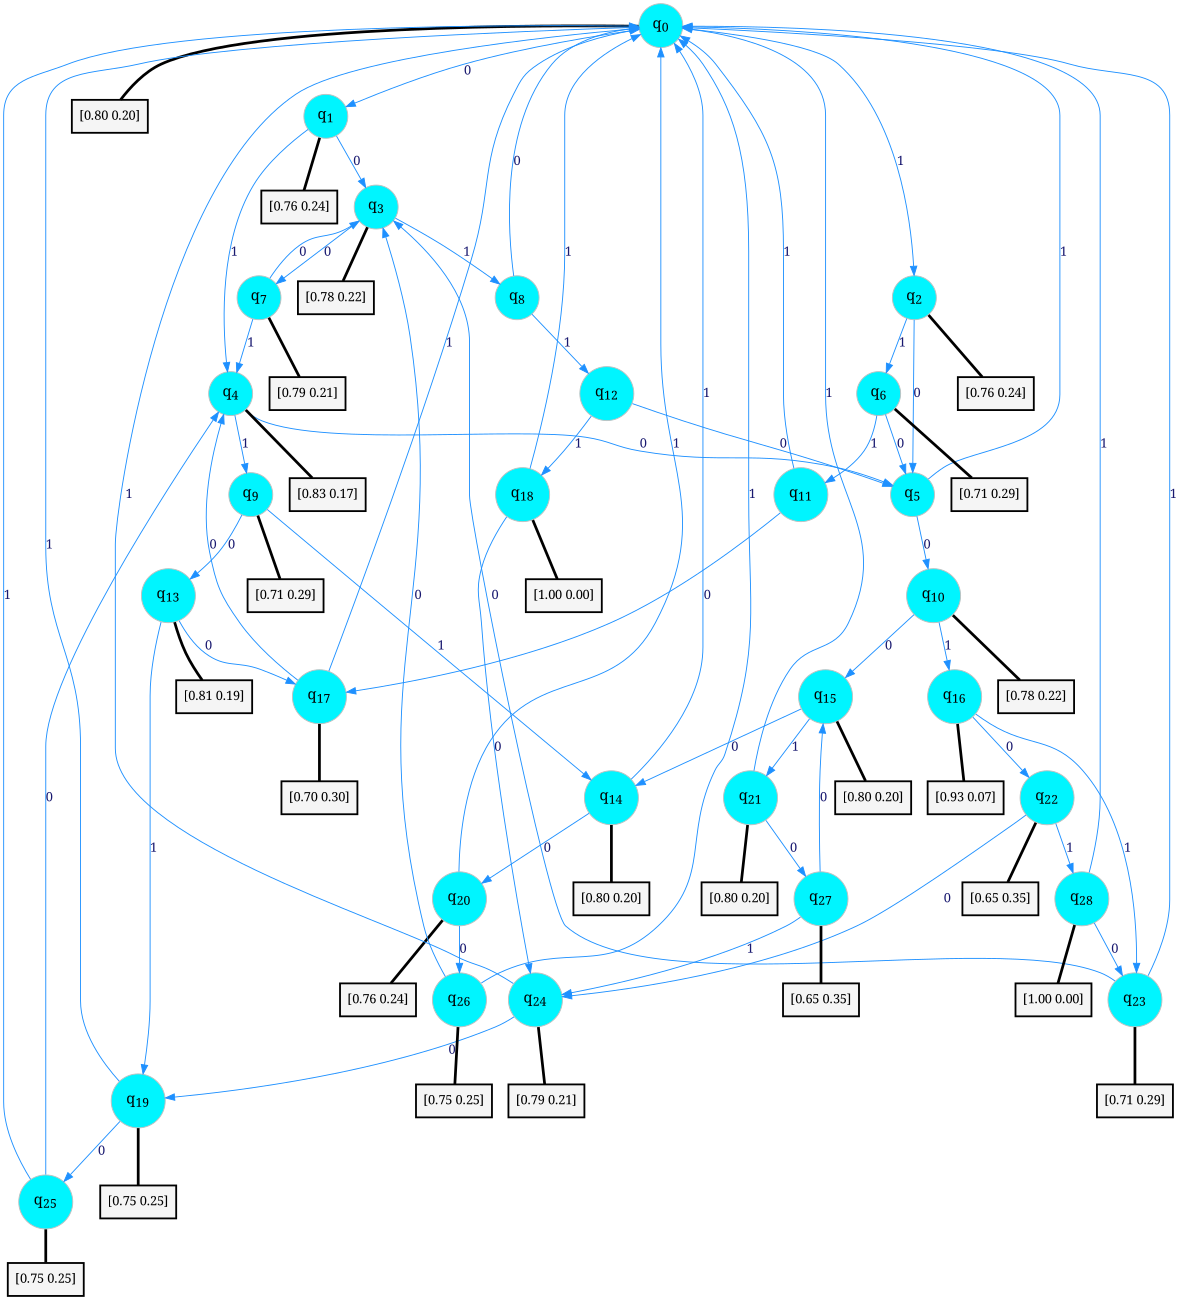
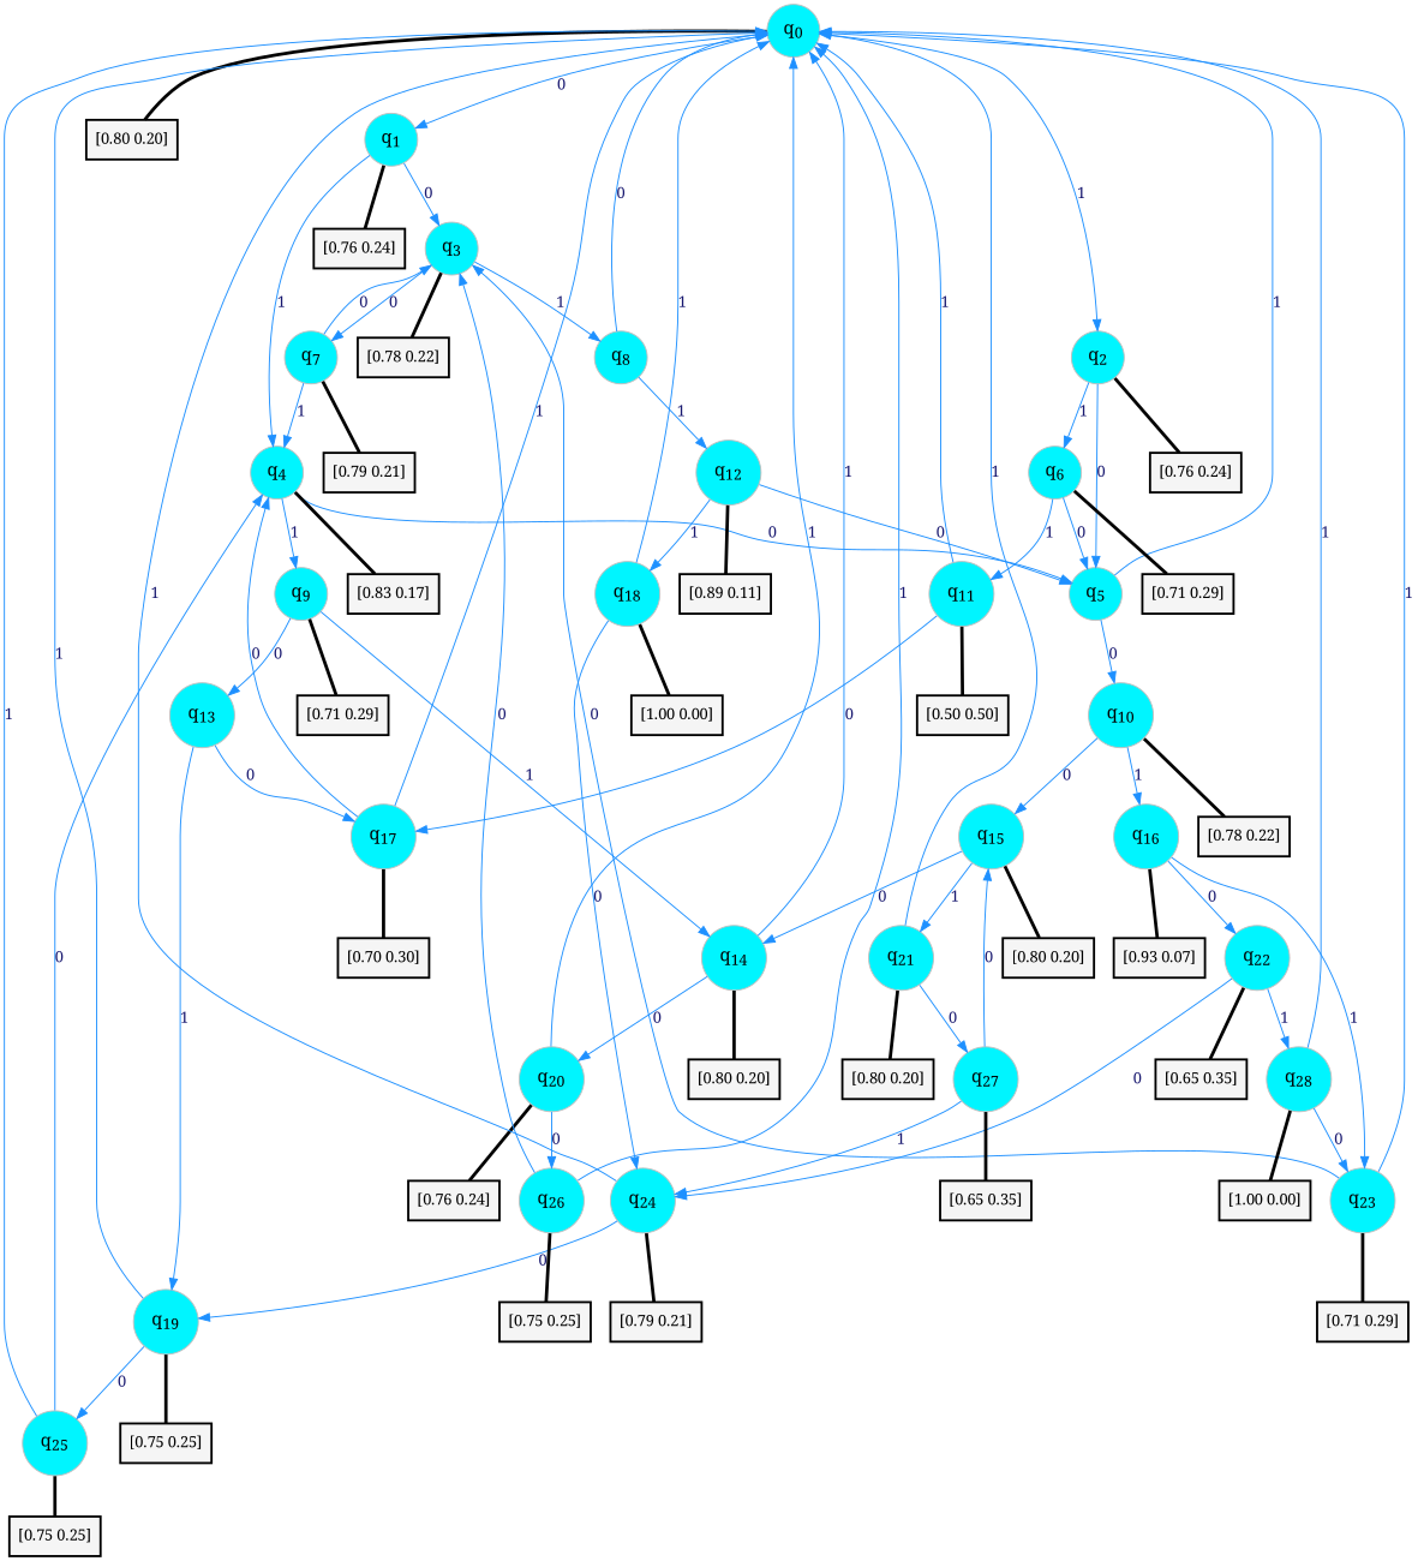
  digraph {
    fontname="Noto Serif"
    rankdir=TD
    node [color=gray fillcolor=turquoise1 fontcolor=black fontname="Noto Serif" fontsize=16 fontweight=bold shape=circle style=filled]
    edge [arrowsize=1 color=dodgerblue1 fontcolor=midnightblue fontname="Noto Serif" fontweight=bold penwidth=1 style=solid weight=20]
    n1 [label=<q<SUB>0</SUB>>]
    n2 [label=<q<SUB>1</SUB>>]
    n3 [label=<q<SUB>2</SUB>>]
    n4 [color=black fillcolor=whitesmoke fontsize=14 label="[0.80 0.20]" penwidth=2 shape=box]
    n5 [label=<q<SUB>3</SUB>>]
    n6 [label=<q<SUB>4</SUB>>]
    n7 [color=black fillcolor=whitesmoke fontsize=14 label="[0.76 0.24]" penwidth=2 shape=box]
    n8 [label=<q<SUB>5</SUB>>]
    n9 [label=<q<SUB>6</SUB>>]
    n10 [color=black fillcolor=whitesmoke fontsize=14 label="[0.76 0.24]" penwidth=2 shape=box]
    n11 [label=<q<SUB>7</SUB>>]
    n12 [label=<q<SUB>8</SUB>>]
    n13 [color=black fillcolor=whitesmoke fontsize=14 label="[0.78 0.22]" penwidth=2 shape=box]
    n14 [label=<q<SUB>9</SUB>>]
    n15 [color=black fillcolor=whitesmoke fontsize=14 label="[0.83 0.17]" penwidth=2 shape=box]
    n16 [label=<q<SUB>10</SUB>>]
    n17 [label=<q<SUB>11</SUB>>]
    n18 [color=black fillcolor=whitesmoke fontsize=14 label="[0.71 0.29]" penwidth=2 shape=box]
    n19 [color=black fillcolor=whitesmoke fontsize=14 label="[0.79 0.21]" penwidth=2 shape=box]
    n20 [label=<q<SUB>12</SUB>>]
    n21 [label=<q<SUB>13</SUB>>]
    n22 [label=<q<SUB>14</SUB>>]
    n23 [color=black fillcolor=whitesmoke fontsize=14 label="[0.71 0.29]" penwidth=2 shape=box]
    n24 [label=<q<SUB>15</SUB>>]
    n25 [label=<q<SUB>16</SUB>>]
    n26 [color=black fillcolor=whitesmoke fontsize=14 label="[0.78 0.22]" penwidth=2 shape=box]
    n27 [label=<q<SUB>17</SUB>>]
+   n28 [color=black fillcolor=whitesmoke fontsize=14 label="[0.50 0.50]" penwidth=2 shape=box]
    n29 [label=<q<SUB>18</SUB>>]
+   n30 [color=black fillcolor=whitesmoke fontsize=14 label="[0.89 0.11]" penwidth=2 shape=box]
    n31 [label=<q<SUB>19</SUB>>]
-   n32 [color=black fillcolor=whitesmoke fontsize=14 label="[0.81 0.19]" penwidth=2 shape=box]
    n33 [label=<q<SUB>20</SUB>>]
    n34 [color=black fillcolor=whitesmoke fontsize=14 label="[0.80 0.20]" penwidth=2 shape=box]
    n35 [label=<q<SUB>21</SUB>>]
    n36 [color=black fillcolor=whitesmoke fontsize=14 label="[0.80 0.20]" penwidth=2 shape=box]
    n37 [label=<q<SUB>22</SUB>>]
    n38 [label=<q<SUB>23</SUB>>]
    n39 [color=black fillcolor=whitesmoke fontsize=14 label="[0.93 0.07]" penwidth=2 shape=box]
    n40 [color=black fillcolor=whitesmoke fontsize=14 label="[0.70 0.30]" penwidth=2 shape=box]
    n41 [label=<q<SUB>24</SUB>>]
    n42 [color=black fillcolor=whitesmoke fontsize=14 label="[1.00 0.00]" penwidth=2 shape=box]
    n43 [label=<q<SUB>25</SUB>>]
    n44 [color=black fillcolor=whitesmoke fontsize=14 label="[0.75 0.25]" penwidth=2 shape=box]
    n45 [label=<q<SUB>26</SUB>>]
    n46 [color=black fillcolor=whitesmoke fontsize=14 label="[0.76 0.24]" penwidth=2 shape=box]
    n47 [label=<q<SUB>27</SUB>>]
    n48 [color=black fillcolor=whitesmoke fontsize=14 label="[0.80 0.20]" penwidth=2 shape=box]
    n49 [label=<q<SUB>28</SUB>>]
    n50 [color=black fillcolor=whitesmoke fontsize=14 label="[0.65 0.35]" penwidth=2 shape=box]
    n51 [color=black fillcolor=whitesmoke fontsize=14 label="[0.71 0.29]" penwidth=2 shape=box]
    n52 [color=black fillcolor=whitesmoke fontsize=14 label="[0.79 0.21]" penwidth=2 shape=box]
    n53 [color=black fillcolor=whitesmoke fontsize=14 label="[0.75 0.25]" penwidth=2 shape=box]
    n54 [color=black fillcolor=whitesmoke fontsize=14 label="[0.75 0.25]" penwidth=2 shape=box]
    n55 [color=black fillcolor=whitesmoke fontsize=14 label="[0.65 0.35]" penwidth=2 shape=box]
    n56 [color=black fillcolor=whitesmoke fontsize=14 label="[1.00 0.00]" penwidth=2 shape=box]
    n1 -> n2 [label=0]
    n1 -> n3 [label=1]
    n1 -> n4 [arrowhead=none color=black penwidth=3]
    n2 -> n5 [label=0]
    n2 -> n6 [label=1]
    n2 -> n7 [arrowhead=none color=black penwidth=3]
    n3 -> n8 [label=0]
    n3 -> n9 [label=1]
    n3 -> n10 [arrowhead=none color=black penwidth=3]
    n5 -> n11 [label=0]
    n5 -> n12 [label=1]
    n5 -> n13 [arrowhead=none color=black penwidth=3]
    n6 -> n8 [label=0]
    n6 -> n14 [label=1]
    n6 -> n15 [arrowhead=none color=black penwidth=3]
    n8 -> n1 [label=1]
    n8 -> n16 [label=0]
    n9 -> n8 [label=0]
    n9 -> n17 [label=1]
    n9 -> n18 [arrowhead=none color=black penwidth=3]
    n11 -> n5 [label=0]
    n11 -> n6 [label=1]
    n11 -> n19 [arrowhead=none color=black penwidth=3]
    n12 -> n1 [label=0]
    n12 -> n20 [label=1]
    n14 -> n21 [label=0]
    n14 -> n22 [label=1]
    n14 -> n23 [arrowhead=none color=black penwidth=3]
    n16 -> n24 [label=0]
    n16 -> n25 [label=1]
    n16 -> n26 [arrowhead=none color=black penwidth=3]
    n17 -> n1 [label=1]
    n17 -> n27 [label=0]
+   n17 -> n28 [arrowhead=none color=black penwidth=3]
    n20 -> n8 [label=0]
    n20 -> n29 [label=1]
+   n20 -> n30 [arrowhead=none color=black penwidth=3]
    n21 -> n27 [label=0]
    n21 -> n31 [label=1]
-   n21 -> n32 [arrowhead=none color=black penwidth=3]
    n22 -> n1 [label=1]
    n22 -> n33 [label=0]
    n22 -> n34 [arrowhead=none color=black penwidth=3]
    n24 -> n22 [label=0]
    n24 -> n35 [label=1]
    n24 -> n36 [arrowhead=none color=black penwidth=3]
    n25 -> n37 [label=0]
    n25 -> n38 [label=1]
    n25 -> n39 [arrowhead=none color=black penwidth=3]
    n27 -> n1 [label=1]
    n27 -> n6 [label=0]
    n27 -> n40 [arrowhead=none color=black penwidth=3]
    n29 -> n1 [label=1]
    n29 -> n41 [label=0]
    n29 -> n42 [arrowhead=none color=black penwidth=3]
    n31 -> n1 [label=1]
    n31 -> n43 [label=0]
    n31 -> n44 [arrowhead=none color=black penwidth=3]
    n33 -> n1 [label=1]
    n33 -> n45 [label=0]
    n33 -> n46 [arrowhead=none color=black penwidth=3]
    n35 -> n1 [label=1]
    n35 -> n47 [label=0]
    n35 -> n48 [arrowhead=none color=black penwidth=3]
    n37 -> n41 [label=0]
    n37 -> n49 [label=1]
    n37 -> n50 [arrowhead=none color=black penwidth=3]
    n38 -> n1 [label=1]
    n38 -> n5 [label=0]
    n38 -> n51 [arrowhead=none color=black penwidth=3]
    n41 -> n1 [label=1]
    n41 -> n31 [label=0]
    n41 -> n52 [arrowhead=none color=black penwidth=3]
    n43 -> n1 [label=1]
    n43 -> n6 [label=0]
    n43 -> n53 [arrowhead=none color=black penwidth=3]
    n45 -> n1 [label=1]
    n45 -> n5 [label=0]
    n45 -> n54 [arrowhead=none color=black penwidth=3]
    n47 -> n24 [label=0]
    n47 -> n41 [label=1]
    n47 -> n55 [arrowhead=none color=black penwidth=3]
    n49 -> n1 [label=1]
    n49 -> n38 [label=0]
    n49 -> n56 [arrowhead=none color=black penwidth=3]
  }
